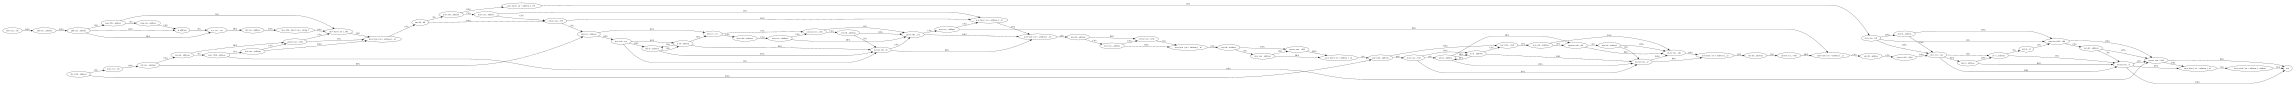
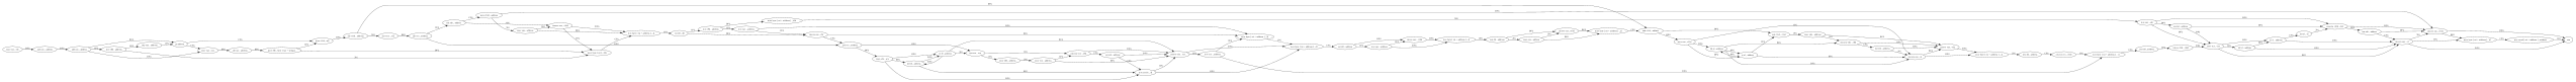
  digraph {
    fontname="Liberation Serif"
    rankdir=LR
    node [fontname="Liberation Serif"]
    edge [fontname="Liberation Serif"]
    n1 [label="mov eax , edi"]
    n2 [label="and eax , address"]
    n3 [label="add eax , address"]
    n4 [label="mov r8b , address"]
    n5 [label="ja address"]
    n6 [label="mov eax , eax"]
    n7 [label="cmp eax , address"]
    n8 [label="mov byte [ rsi ] , r8b"]
+   n9 [label="mov r11d , edi"]
    n10 [label="shr rax , address"]
    n11 [label="mov byte [ rsi + address ] , al"]
    n12 [label="shr r11d , address"]
    n13 [label="mov ecx , edi"]
    n14 [label="and r11d , address"]
    n15 [label="mov r8b , byte [ rax + string ]"]
    n16 [label="shr ecx , address"]
    n17 [label="mov eax , r11d"]
    n18 [label="test r11d , r11d"]
    n19 [label="test edi , address"]
    n20 [label="and ecx , address"]
    n21 [label="mov r10d , address"]
    n22 [label="cmove eax , r10d"]
    n23 [label="mov edx , ecx"]
    n24 [label="test ecx , ecx"]
    n25 [label="mov eax , address"]
    n26 [label="cmove eax , r10d"]
    n27 [label="mov byte [ rsi + address ] , al"]
    n28 [label=retn]
    n29 [label="test dil , dil"]
    n30 [label="mov r9d , address"]
    n31 [label="cmovs eax , r9d"]
    n32 [label="mov eax , address"]
    n33 [label="mov byte [ rsi + address ] , r9b"]
    n34 [label="mov byte [ rsi + address ] , al"]
    n35 [label="mov eax , edi"]
    n36 [label="mov byte [ rsi + address ] , dl"]
    n37 [label="shl dl , address"]
    n38 [label="or dl , address"]
    n39 [label="movzx edx , dl"]
    n40 [label="mov r8d , address"]
    n41 [label="cmovne ecx , r8d"]
    n42 [label="cmove edx , ecx"]
    n43 [label="mov ecx , address"]
    n44 [label="test edi , address"]
    n45 [label="mov ecx , address"]
    n46 [label="test dil , address"]
    n47 [label="mov byte [ rsi + address ] , cl"]
    n48 [label="test dil , address"]
    n49 [label="mov eax , address"]
    n50 [label="cmove eax , r10d"]
    n51 [label="mov byte [ rsi + address ] , al"]
    n52 [label="test dil , address"]
    n53 [label="mov eax , address"]
    n54 [label="cmove eax , r10d"]
    n55 [label="mov byte [ rsi + address ] , al"]
    n56 [label="shl al , address"]
    n57 [label="or al , address"]
    n58 [label="movzx eax , al"]
    n59 [label="mov edx , address"]
    n60 [label="cmovne edx , r8d"]
    n61 [label="cmove eax , edx"]
    n62 [label="mov byte [ rsi + address ] , al"]
    n63 [label="test edi , address"]
    n64 [label="test dil , address"]
    n65 [label="cmove ecx , r10d"]
    n66 [label="cmove r9d , r10d"]
    n67 [label="mov ecx , eax"]
    n68 [label="and al , address"]
    n69 [label="cmovne r10d , r8d"]
    n70 [label="shl cl , address"]
    n71 [label="or cl , address"]
    n72 [label="movzx eax , cl"]
    n73 [label="test edi , address"]
    n74 [label="test al , al"]
    n75 [label="mov word [ rsi + address ] , address"]
    n1 -> n2 [label=DFG]
    n2 -> n3 [label=DFG]
    n3 -> n4 [label=CFG]
    n3 -> n5 [label=DFG]
    n3 -> n6 [label=DFG]
    n4 -> n7 [label=CFG]
    n4 -> n8 [label=CFG]
    n5 -> n6 [label=CFG]
+   n5 -> n9 [label=CFG]
    n6 -> n10 [label=DFG]
    n7 -> n5 [label=CFG]
    n8 -> n11 [label=CFG]
+   n9 -> n12 [label=DFG]
    n10 -> n15 [label=DFG]
    n11 -> n29 [label=CFG]
    n12 -> n13 [label=CFG]
    n12 -> n14 [label=DFG]
    n13 -> n16 [label=DFG]
    n14 -> n17 [label=DFG]
    n14 -> n18 [label=DFG]
    n15 -> n8 [label=DFG]
+   n15 -> n9 [label=CFG]
    n16 -> n19 [label=CFG]
    n16 -> n20 [label=DFG]
    n17 -> n56 [label=DFG]
    n17 -> n57 [label=DFG]
    n17 -> n58 [label=DFG]
    n18 -> n59 [label=CFG]
    n19 -> n21 [label=CFG]
    n19 -> n22 [label=DFG]
    n20 -> n23 [label=DFG]
    n20 -> n24 [label=DFG]
    n21 -> n25 [label=CFG]
    n21 -> n26 [label=DFG]
    n22 -> n8 [label=CFG]
    n22 -> n11 [label=DFG]
    n23 -> n37 [label=DFG]
    n23 -> n38 [label=DFG]
    n23 -> n39 [label=DFG]
    n24 -> n40 [label=CFG]
    n24 -> n41 [label=CFG]
    n25 -> n11 [label=DFG]
    n25 -> n22 [label=CFG]
    n26 -> n27 [label=DFG]
    n26 -> n28 [label=DFG]
    n27 -> n75 [label=CFG]
    n29 -> n30 [label=CFG]
    n29 -> n31 [label=DFG]
    n30 -> n32 [label=CFG]
    n30 -> n33 [label=DFG]
    n31 -> n20 [label=CFG]
    n31 -> n34 [label=DFG]
    n32 -> n31 [label=CFG]
    n32 -> n34 [label=DFG]
    n33 -> n35 [label=CFG]
    n34 -> n36 [label=CFG]
    n35 -> n67 [label=DFG]
    n35 -> n68 [label=DFG]
    n35 -> n69 [label=DFG]
    n36 -> n46 [label=CFG]
    n37 -> n38 [label=DFG]
    n37 -> n39 [label=DFG]
    n38 -> n24 [label=CFG]
    n38 -> n37 [label=DFG]
-   n38 -> n39 [label=DFG]
+   n38 -> n42 [label=DFG]
    n39 -> n36 [label=DFG]
    n39 -> n42 [label=CFG]
    n40 -> n43 [label=CFG]
    n41 -> n42 [label=DFG]
    n41 -> n44 [label=CFG]
    n42 -> n36 [label=DFG]
    n42 -> n45 [label=CFG]
    n43 -> n41 [label=CFG]
    n43 -> n42 [label=DFG]
    n44 -> n39 [label=CFG]
    n44 -> n42 [label=DFG]
    n45 -> n34 [label=CFG]
    n45 -> n47 [label=DFG]
    n46 -> n49 [label=CFG]
    n46 -> n50 [label=DFG]
    n47 -> n48 [label=CFG]
    n48 -> n66 [label=CFG]
    n49 -> n50 [label=CFG]
    n49 -> n51 [label=DFG]
    n50 -> n51 [label=DFG]
    n51 -> n52 [label=CFG]
    n52 -> n53 [label=CFG]
    n52 -> n54 [label=DFG]
    n53 -> n54 [label=CFG]
    n53 -> n55 [label=DFG]
    n54 -> n55 [label=DFG]
    n55 -> n14 [label=CFG]
    n56 -> n57 [label=DFG]
    n56 -> n58 [label=DFG]
    n56 -> n60 [label=DFG]
    n57 -> n18 [label=CFG]
    n57 -> n56 [label=DFG]
    n57 -> n58 [label=DFG]
    n58 -> n61 [label=DFG]
    n58 -> n62 [label=DFG]
    n59 -> n60 [label=CFG]
    n59 -> n61 [label=DFG]
    n60 -> n61 [label=DFG]
    n60 -> n63 [label=CFG]
    n61 -> n62 [label=DFG]
    n62 -> n64 [label=CFG]
    n63 -> n58 [label=CFG]
    n63 -> n61 [label=DFG]
    n64 -> n65 [label=CFG]
    n65 -> n47 [label=DFG]
    n66 -> n67 [label=DFG]
    n67 -> n70 [label=DFG]
    n67 -> n71 [label=DFG]
    n67 -> n72 [label=DFG]
    n68 -> n67 [label=DFG]
    n68 -> n69 [label=DFG]
    n69 -> n26 [label=DFG]
    n69 -> n73 [label=CFG]
    n70 -> n71 [label=DFG]
    n70 -> n72 [label=DFG]
    n71 -> n72 [label=DFG]
    n71 -> n74 [label=CFG]
    n72 -> n26 [label=CFG]
    n72 -> n27 [label=DFG]
    n72 -> n28 [label=DFG]
    n73 -> n26 [label=DFG]
    n73 -> n72 [label=CFG]
    n74 -> n69 [label=CFG]
    n75 -> n28 [label=CFG]
  }
